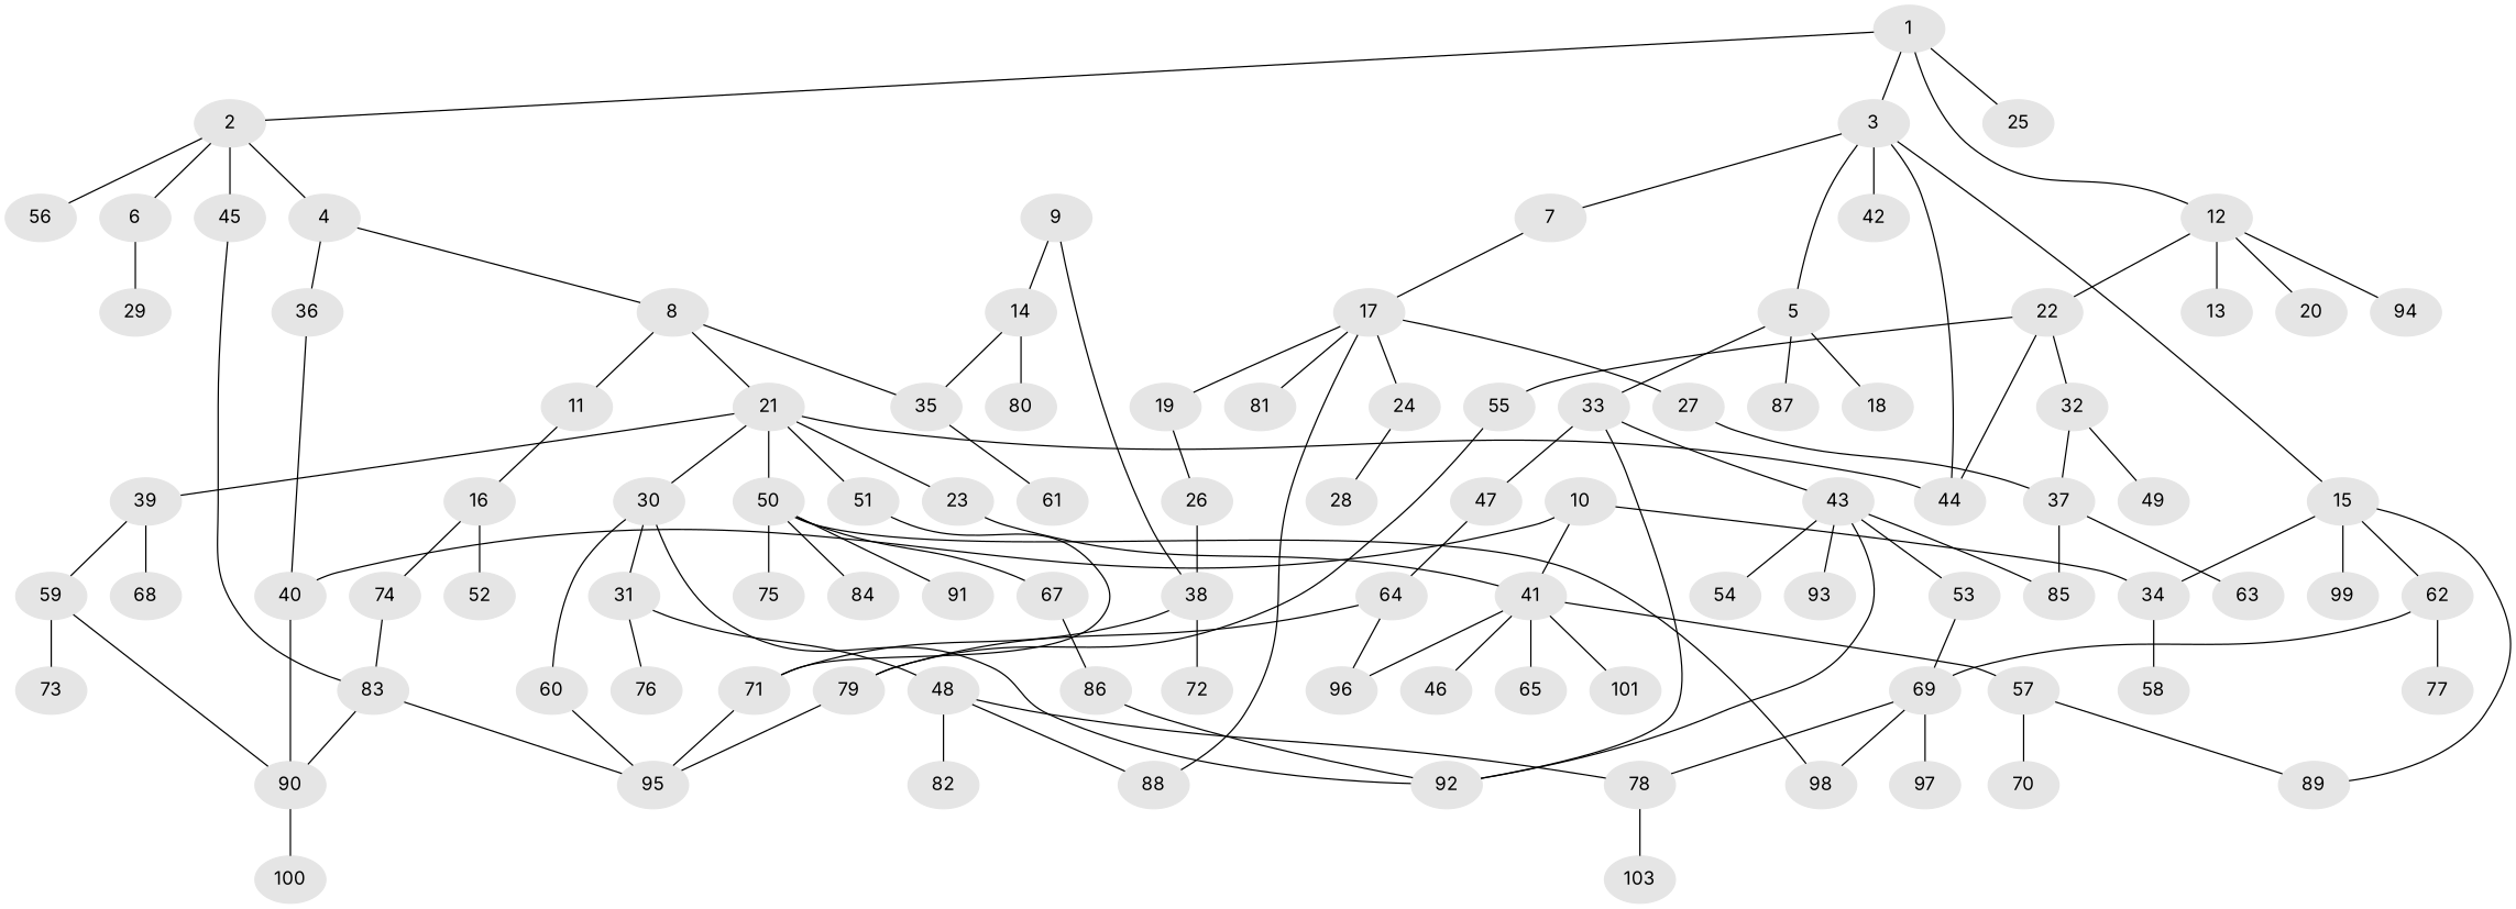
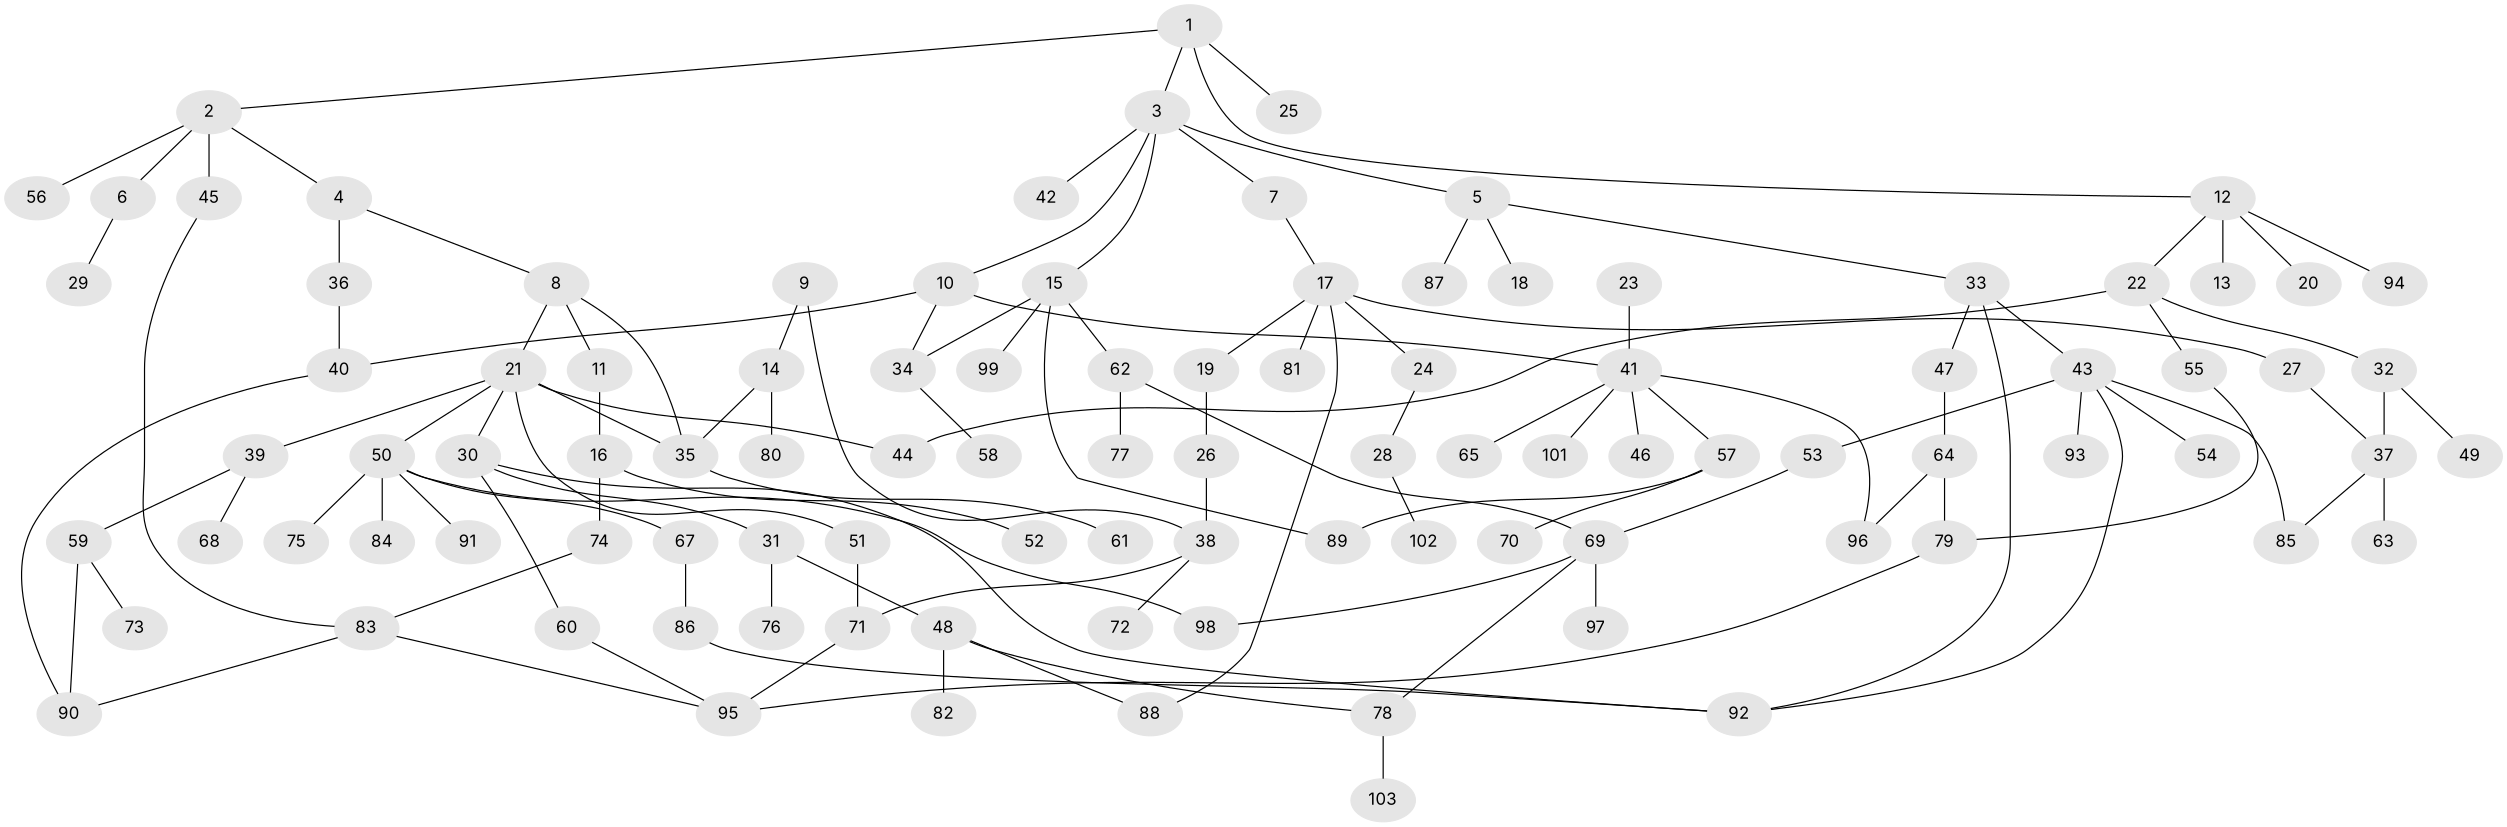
  graph {
    fontname=Inter
    node [color=gray90 fontname=Inter style=filled]
    edge [fontname=Inter]
    1
    2
    3
    12
    25
    4
    6
    45
    56
    5
    7
    10
    15
    42
    13
    20
    22
    94
    8
    36
    29
    83
    18
    33
    87
    17
    34
    40
    41
    62
    89
    99
    11
    21
    35
    92
    43
    47
    9
    14
    38
    19
    24
    27
    81
    88
    16
    23
    30
    39
    44
    50
    51
    61
    80
    71
    72
    58
    90
    46
    57
    65
    96
    101
    52
    74
    32
    55
    69
    77
    26
    28
    37
    31
    60
    59
    68
    67
    75
    84
    91
    98
    49
    79
+   102
    63
    85
    48
    76
    95
    78
    82
    53
    54
    93
    64
    73
-   100
    70
    103
    86
    97
    1 -- 2
    1 -- 3
    1 -- 12
    1 -- 25
    2 -- 4
    2 -- 6
    2 -- 45
    2 -- 56
    3 -- 5
    3 -- 7
-   3 -- 44
+   3 -- 10
    3 -- 15
    3 -- 42
    12 -- 13
    12 -- 20
    12 -- 22
    12 -- 94
    4 -- 8
    4 -- 36
    6 -- 29
    45 -- 83
    5 -- 18
    5 -- 33
    5 -- 87
    7 -- 17
    10 -- 34
    10 -- 40
    10 -- 41
    15 -- 34
    15 -- 62
    15 -- 89
    15 -- 99
    22 -- 44
    22 -- 32
    22 -- 55
    8 -- 11
    8 -- 21
    8 -- 35
    36 -- 40
    83 -- 90
    83 -- 95
    33 -- 92
    33 -- 43
    33 -- 47
    17 -- 19
    17 -- 24
    17 -- 27
    17 -- 81
    17 -- 88
    34 -- 58
    40 -- 90
    41 -- 46
    41 -- 57
    41 -- 65
    41 -- 96
    41 -- 101
    62 -- 69
    62 -- 77
    11 -- 16
-   21 -- 23
+   21 -- 35
    21 -- 30
    21 -- 39
    21 -- 44
    21 -- 50
    21 -- 51
    35 -- 61
    43 -- 92
    43 -- 85
    43 -- 53
    43 -- 54
    43 -- 93
    47 -- 64
    9 -- 14
    9 -- 38
    14 -- 35
    14 -- 80
    38 -- 71
    38 -- 72
    19 -- 26
    24 -- 28
    27 -- 37
    16 -- 52
    16 -- 74
    23 -- 41
    30 -- 92
    30 -- 31
    30 -- 60
    39 -- 59
    39 -- 68
    50 -- 67
    50 -- 75
    50 -- 84
    50 -- 91
    50 -- 98
    51 -- 71
    71 -- 95
-   90 -- 100
    57 -- 89
    57 -- 70
    74 -- 83
    32 -- 37
    32 -- 49
    55 -- 79
    69 -- 98
    69 -- 78
    69 -- 97
    26 -- 38
+   28 -- 102
    37 -- 63
    37 -- 85
    31 -- 48
    31 -- 76
    60 -- 95
    59 -- 90
    59 -- 73
    67 -- 86
    79 -- 95
    48 -- 88
    48 -- 78
    48 -- 82
    78 -- 103
    53 -- 69
    64 -- 96
    64 -- 79
    86 -- 92
  }
